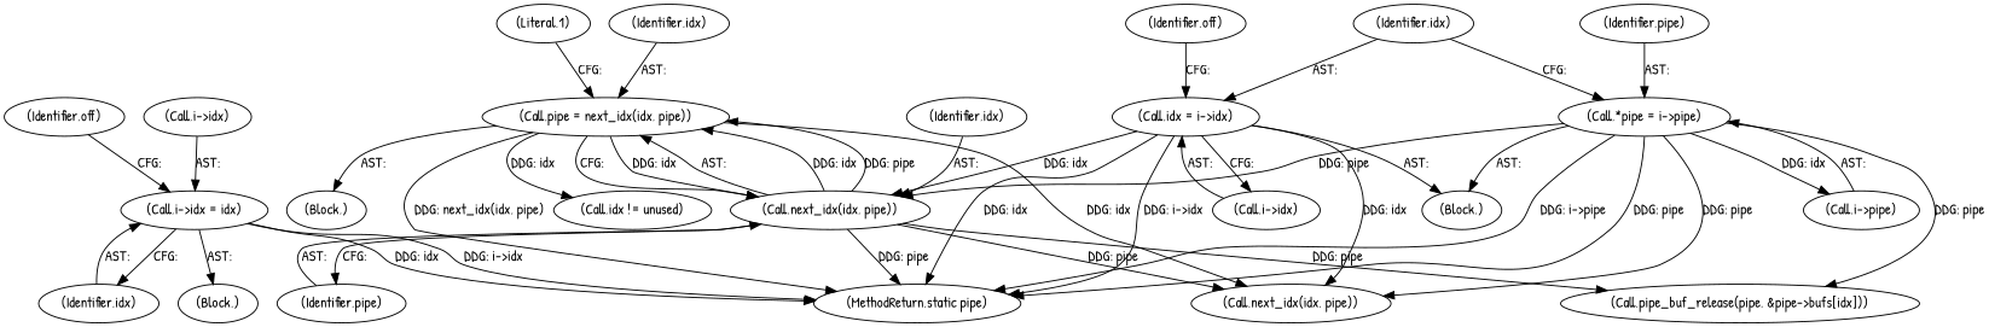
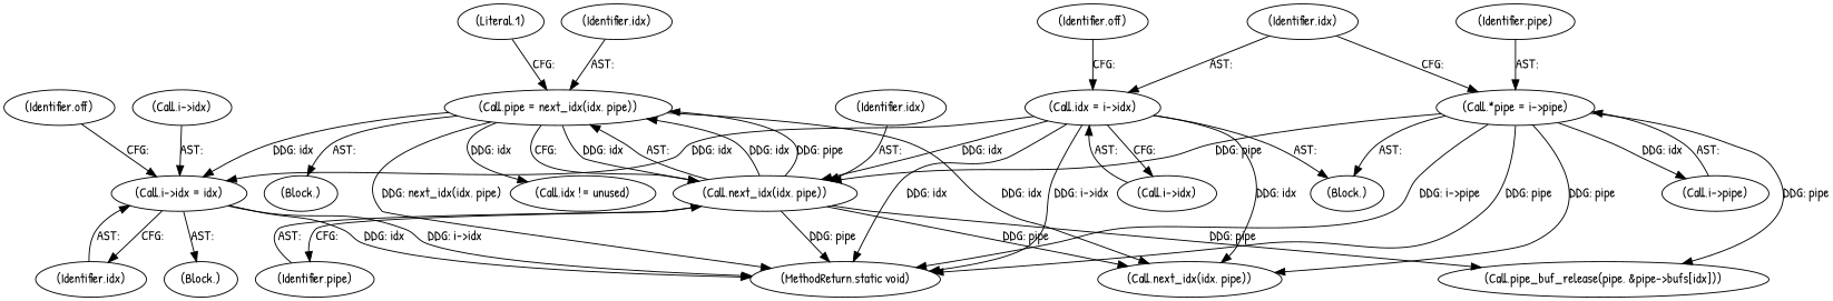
  digraph {
    fontname="Patrick Hand"
    node [fontname="Patrick Hand"]
    edge [fontname="Patrick Hand"]
    n1 [label="(Call,i->idx = idx)"]
    n2 [label="(Identifier,idx)"]
-   n3 [label="(MethodReturn,static pipe)"]
+   n3 [label="(MethodReturn,static void)"]
    n4 [label="(Block,)"]
    n5 [label="(Call,pipe = next_idx(idx, pipe))"]
    n6 [label="(Call,next_idx(idx, pipe))"]
    n7 [label="(Call,idx != unused)"]
    n8 [label="(Call,next_idx(idx, pipe))"]
    n9 [label="(Block,)"]
    n10 [label="(Call,pipe_buf_release(pipe, &pipe->bufs[idx]))"]
    n11 [label="(Identifier,pipe)"]
    n12 [label="(Call,idx = i->idx)"]
    n13 [label="(Block,)"]
    n14 [label="(Call,i->idx)"]
    n15 [label="(Call,*pipe = i->pipe)"]
    n16 [label="(Call,i->pipe)"]
    n17 [label="(Identifier,off)"]
    n18 [label="(Literal,1)"]
    n19 [label="(Identifier,idx)"]
    n20 [label="(Identifier,idx)"]
    n21 [label="(Identifier,off)"]
    n22 [label="(Identifier,idx)"]
    n23 [label="(Identifier,pipe)"]
    n24 [label="(Call,i->idx)"]
    n1 -> n2 [label="CFG: "]
    n1 -> n3 [label="DDG: idx"]
    n1 -> n3 [label="DDG: i->idx"]
    n1 -> n4 [label="AST: "]
    n2 -> n1 [label="AST: "]
+   n5 -> n1 [label="DDG: idx"]
    n5 -> n3 [label="DDG: next_idx(idx, pipe)"]
    n5 -> n6 [label="CFG: "]
    n5 -> n6 [label="DDG: idx"]
    n5 -> n7 [label="DDG: idx"]
    n5 -> n8 [label="DDG: idx"]
    n5 -> n9 [label="AST: "]
    n6 -> n3 [label="DDG: pipe"]
    n6 -> n5 [label="AST: "]
    n6 -> n5 [label="DDG: idx"]
    n6 -> n5 [label="DDG: pipe"]
    n6 -> n8 [label="DDG: pipe"]
    n6 -> n10 [label="DDG: pipe"]
    n6 -> n11 [label="CFG: "]
    n11 -> n6 [label="AST: "]
+   n12 -> n1 [label="DDG: idx"]
    n12 -> n3 [label="DDG: idx"]
    n12 -> n3 [label="DDG: i->idx"]
    n12 -> n6 [label="DDG: idx"]
    n12 -> n8 [label="DDG: idx"]
    n12 -> n13 [label="AST: "]
    n12 -> n14 [label="CFG: "]
    n14 -> n12 [label="AST: "]
    n15 -> n3 [label="DDG: pipe"]
    n15 -> n3 [label="DDG: i->pipe"]
    n15 -> n6 [label="DDG: pipe"]
    n15 -> n8 [label="DDG: pipe"]
    n15 -> n10 [label="DDG: pipe"]
    n15 -> n13 [label="AST: "]
    n15 -> n16 [label="DDG: idx"]
    n16 -> n15 [label="AST: "]
    n17 -> n12 [label="CFG: "]
    n18 -> n5 [label="CFG: "]
    n19 -> n6 [label="AST: "]
    n20 -> n12 [label="AST: "]
    n20 -> n15 [label="CFG: "]
    n21 -> n1 [label="CFG: "]
    n22 -> n5 [label="AST: "]
    n23 -> n15 [label="AST: "]
    n24 -> n1 [label="AST: "]
  }
